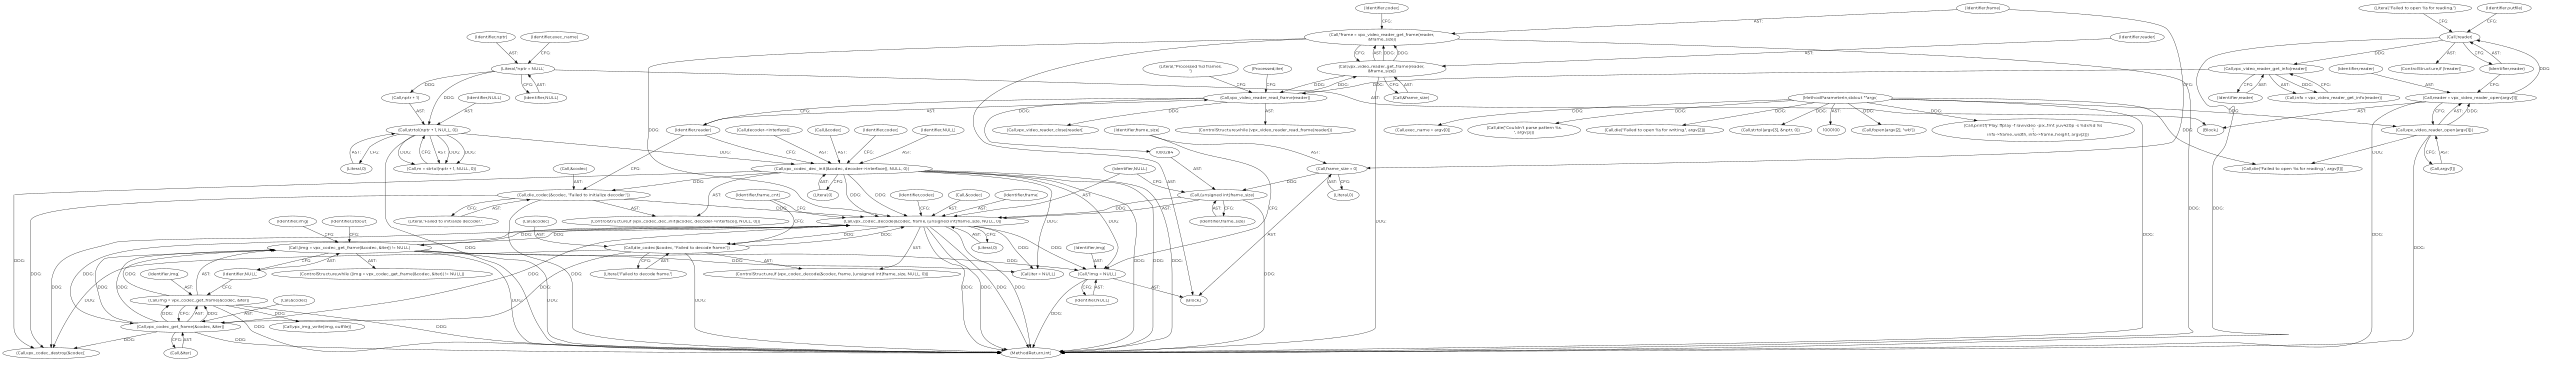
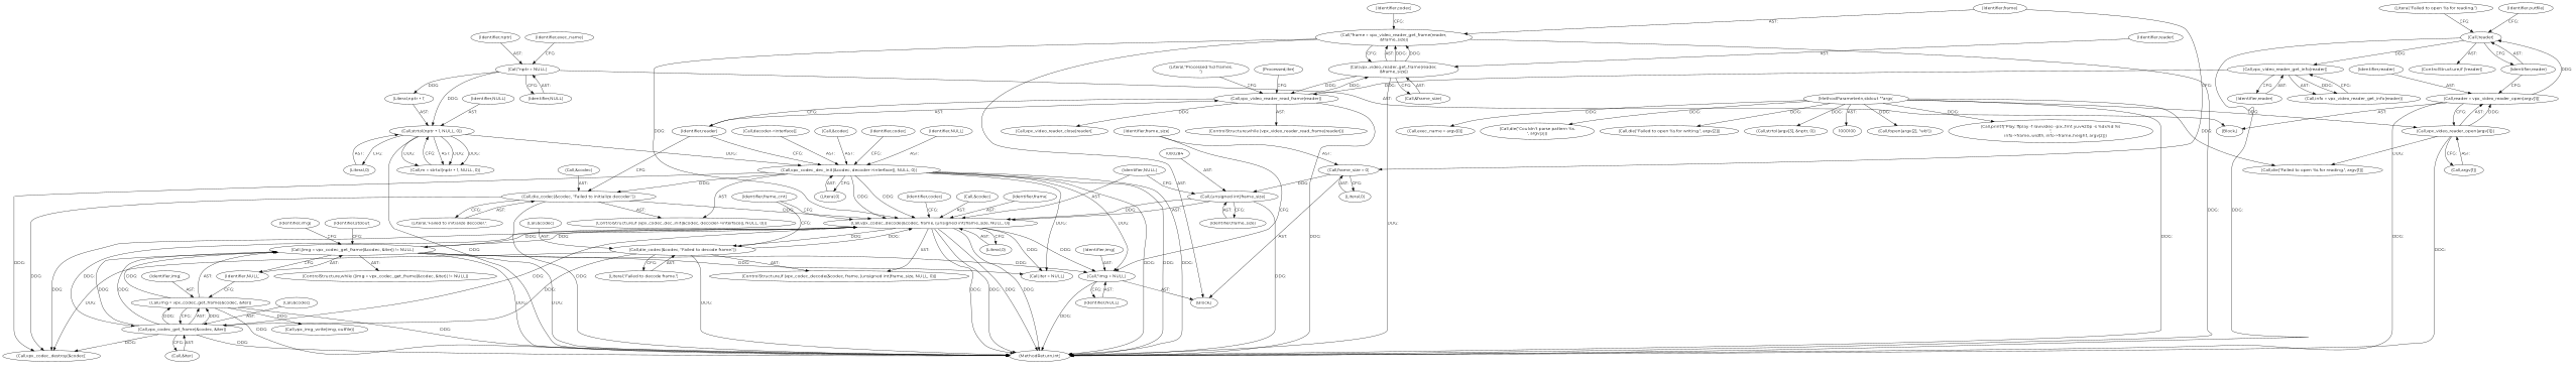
  digraph {
    fontname=Montserrat
    node [fontname=Montserrat]
    edge [fontname=Montserrat]
    n1 [label="(Call,*img = NULL)"]
    n2 [label="(Block,)"]
    n3 [label="(Identifier,NULL)"]
    n4 [label="(MethodReturn,int)"]
    n5 [label="(Call,vpx_codec_dec_init(&codec, decoder->interface(), NULL, 0))"]
    n6 [label="(Call,vpx_codec_decode(&codec, frame, (unsigned int)frame_size, NULL, 0))"]
    n7 [label="(Call,die_codec(&codec, \"Failed to initialize decoder.\"))"]
    n8 [label="(ControlStructure,if (vpx_codec_dec_init(&codec, decoder->interface(), NULL, 0)))"]
    n9 [label="(Literal,0)"]
    n10 [label="(Call,vpx_codec_destroy(&codec))"]
    n11 [label="(Call,iter = NULL)"]
    n12 [label="(Call,(img = vpx_codec_get_frame(&codec, &iter)) != NULL)"]
    n13 [label="(Call,vpx_codec_get_frame(&codec, &iter))"]
    n14 [label="(Call,die_codec(&codec, \"Failed to decode frame.\"))"]
    n15 [label="(ControlStructure,if (vpx_codec_decode(&codec, frame, (unsigned int)frame_size, NULL, 0)))"]
    n16 [label="(Literal,0)"]
    n17 [label="(Literal,\"Failed to initialize decoder.\")"]
    n18 [label="(Call,strtol(nptr + 1, NULL, 0))"]
    n19 [label="(Literal,0)"]
    n20 [label="(Call,m = strtol(nptr + 1, NULL, 0))"]
-   n21 [label="(Literal,*nptr = NULL)"]
-   n22 [label="(Call,nptr + 1)"]
+   n21 [label="(Call,*nptr = NULL)"]
+   n22 [label="(Literal,nptr + 1)"]
    n23 [label="(Block,)"]
    n24 [label="(Identifier,NULL)"]
    n25 [label="(Identifier,NULL)"]
    n26 [label="(ControlStructure,while ((img = vpx_codec_get_frame(&codec, &iter)) != NULL))"]
    n27 [label="(Call,img = vpx_codec_get_frame(&codec, &iter))"]
    n28 [label="(Call,vpx_img_write(img, outfile))"]
    n29 [label="(Call,&iter)"]
    n30 [label="(Literal,\"Failed to decode frame.\")"]
    n31 [label="(Call,*frame = vpx_video_reader_get_frame(reader,\n &frame_size))"]
    n32 [label="(Call,vpx_video_reader_get_frame(reader,\n &frame_size))"]
    n33 [label="(Call,vpx_video_reader_read_frame(reader))"]
    n34 [label="(Call,&frame_size)"]
    n35 [label="(Identifier,reader)"]
    n36 [label="(Call,vpx_video_reader_close(reader))"]
    n37 [label="(ControlStructure,while (vpx_video_reader_read_frame(reader)))"]
    n38 [label="(Call,vpx_video_reader_get_info(reader))"]
    n39 [label="(Identifier,reader)"]
    n40 [label="(Call,info = vpx_video_reader_get_info(reader))"]
    n41 [label="(Call,!reader)"]
    n42 [label="(Identifier,reader)"]
    n43 [label="(ControlStructure,if (!reader))"]
    n44 [label="(Call,reader = vpx_video_reader_open(argv[1]))"]
    n45 [label="(Call,vpx_video_reader_open(argv[1]))"]
    n46 [label="(Call,die(\"Failed to open %s for reading.\", argv[1]))"]
    n47 [label="(Call,argv[1])"]
    n48 [label="(MethodParameterIn,stdout **argv)"]
    n49 [label="(Call,fopen(argv[2], \"wb\"))"]
    n50 [label="(Call,printf(\"Play: ffplay -f rawvideo -pix_fmt yuv420p -s %dx%d %s\n\",\n         info->frame_width, info->frame_height, argv[2]))"]
    n51 [label="(Call,exec_name = argv[0])"]
    n52 [label="(Call,die(\"Couldn't parse pattern %s.\n\", argv[3]))"]
    n53 [label="(Call,die(\"Failed to open %s for writing.\", argv[2]))"]
    n54 [label="(Call,strtol(argv[3], &nptr, 0))"]
    1000100
    n56 [label="(Call,(unsigned int)frame_size)"]
    n57 [label="(Identifier,frame_size)"]
    n58 [label="(Call,frame_size = 0)"]
    n59 [label="(Literal,0)"]
    n60 [label="(Identifier,reader)"]
    n61 [label="(Identifier,NULL)"]
    n62 [label="(Identifier,nptr)"]
    n63 [label="(Call,&codec)"]
    n64 [label="(Identifier,img)"]
    n65 [label="(Call,&codec)"]
    n66 [label="(Identifier,img)"]
    n67 [label="(Identifier,frame_cnt)"]
    n68 [label="(Literal,\"Processed %d frames.\n\")"]
    n69 [label="(Identifier,img)"]
    n70 [label="(Identifier,codec)"]
    n71 [label="(Call,decoder->interface())"]
    n72 [label="(Identifier,NULL)"]
    n73 [label="(Call,&codec)"]
    n74 [label="(Call,&codec)"]
    n75 [label="(Identifier,codec)"]
    n76 [label="(Processed,iter)"]
    n77 [label="(Literal,\"Failed to open %s for reading.\")"]
    n78 [label="(Identifier,exec_name)"]
    n79 [label="(Identifier,outfile)"]
    n80 [label="(Identifier,frame)"]
    n81 [label="(Identifier,frame_size)"]
    n82 [label="(Identifier,reader)"]
    n83 [label="(Identifier,frame)"]
    n84 [label="(Identifier,NULL)"]
    n85 [label="(Call,&codec)"]
    n86 [label="(Identifier,stdout)"]
    n87 [label="(Identifier,codec)"]
    1000284
    n1 -> n2 [label="AST: "]
    n1 -> n3 [label="CFG: "]
    n1 -> n4 [label="DDG: "]
    n3 -> n1 [label="AST: "]
    n5 -> n1 [label="DDG: "]
    n5 -> n4 [label="DDG: "]
    n5 -> n4 [label="DDG: "]
    n5 -> n4 [label="DDG: "]
    n5 -> n6 [label="DDG: "]
    n5 -> n6 [label="DDG: "]
    n5 -> n7 [label="DDG: "]
    n5 -> n8 [label="AST: "]
    n5 -> n9 [label="CFG: "]
    n5 -> n10 [label="DDG: "]
    n5 -> n11 [label="DDG: "]
    n6 -> n1 [label="DDG: "]
    n6 -> n4 [label="DDG: "]
    n6 -> n4 [label="DDG: "]
    n6 -> n4 [label="DDG: "]
    n6 -> n4 [label="DDG: "]
    n6 -> n10 [label="DDG: "]
    n6 -> n11 [label="DDG: "]
    n6 -> n12 [label="DDG: "]
    n6 -> n13 [label="DDG: "]
    n6 -> n14 [label="DDG: "]
    n6 -> n15 [label="AST: "]
    n6 -> n16 [label="CFG: "]
    n7 -> n4 [label="DDG: "]
    n7 -> n6 [label="DDG: "]
    n7 -> n8 [label="AST: "]
    n7 -> n10 [label="DDG: "]
    n7 -> n17 [label="CFG: "]
    n9 -> n5 [label="AST: "]
    n12 -> n1 [label="DDG: "]
    n12 -> n4 [label="DDG: "]
    n12 -> n4 [label="DDG: "]
    n12 -> n6 [label="DDG: "]
    n12 -> n11 [label="DDG: "]
    n12 -> n25 [label="CFG: "]
    n12 -> n26 [label="AST: "]
    n13 -> n4 [label="DDG: "]
    n13 -> n6 [label="DDG: "]
    n13 -> n10 [label="DDG: "]
    n13 -> n12 [label="DDG: "]
    n13 -> n12 [label="DDG: "]
    n13 -> n27 [label="AST: "]
    n13 -> n27 [label="DDG: "]
    n13 -> n27 [label="DDG: "]
    n13 -> n29 [label="CFG: "]
    n14 -> n4 [label="DDG: "]
    n14 -> n6 [label="DDG: "]
    n14 -> n10 [label="DDG: "]
    n14 -> n13 [label="DDG: "]
    n14 -> n15 [label="AST: "]
    n14 -> n30 [label="CFG: "]
    n16 -> n6 [label="AST: "]
    n17 -> n7 [label="AST: "]
    n18 -> n4 [label="DDG: "]
    n18 -> n5 [label="DDG: "]
    n18 -> n19 [label="CFG: "]
    n18 -> n20 [label="AST: "]
    n18 -> n20 [label="DDG: "]
    n18 -> n20 [label="DDG: "]
    n18 -> n20 [label="DDG: "]
    n19 -> n18 [label="AST: "]
    n20 -> n18 [label="CFG: "]
    n21 -> n18 [label="DDG: "]
    n21 -> n22 [label="DDG: "]
    n21 -> n23 [label="AST: "]
    n21 -> n24 [label="CFG: "]
    n22 -> n18 [label="AST: "]
    n24 -> n21 [label="AST: "]
    n25 -> n12 [label="AST: "]
    n25 -> n27 [label="CFG: "]
    n27 -> n4 [label="DDG: "]
    n27 -> n4 [label="DDG: "]
    n27 -> n12 [label="AST: "]
    n27 -> n12 [label="DDG: "]
    n27 -> n13 [label="CFG: "]
    n27 -> n28 [label="DDG: "]
    n29 -> n13 [label="AST: "]
    n30 -> n14 [label="AST: "]
    n31 -> n2 [label="AST: "]
    n31 -> n4 [label="DDG: "]
    n31 -> n6 [label="DDG: "]
    n31 -> n32 [label="CFG: "]
    n32 -> n4 [label="DDG: "]
    n32 -> n31 [label="AST: "]
    n32 -> n31 [label="DDG: "]
    n32 -> n31 [label="DDG: "]
    n32 -> n33 [label="DDG: "]
    n32 -> n34 [label="CFG: "]
-   n33 -> 1000284 [label="DDG: "]
+   n33 -> n4 [label="DDG: "]
    n33 -> n32 [label="DDG: "]
    n33 -> n35 [label="CFG: "]
    n33 -> n36 [label="DDG: "]
    n33 -> n37 [label="AST: "]
    n34 -> n32 [label="AST: "]
    n35 -> n5 [label="CFG: "]
    n35 -> n7 [label="CFG: "]
    n35 -> n33 [label="AST: "]
    n38 -> n33 [label="DDG: "]
    n38 -> n39 [label="CFG: "]
    n38 -> n40 [label="AST: "]
    n38 -> n40 [label="DDG: "]
    n39 -> n38 [label="AST: "]
    n40 -> n38 [label="CFG: "]
    n41 -> n4 [label="DDG: "]
    n41 -> n38 [label="DDG: "]
    n41 -> n42 [label="CFG: "]
    n41 -> n43 [label="AST: "]
    n42 -> n41 [label="AST: "]
    n42 -> n44 [label="CFG: "]
    n44 -> n4 [label="DDG: "]
    n44 -> n23 [label="AST: "]
    n44 -> n41 [label="DDG: "]
    n44 -> n45 [label="CFG: "]
    n45 -> n4 [label="DDG: "]
    n45 -> n44 [label="AST: "]
    n45 -> n44 [label="DDG: "]
    n45 -> n46 [label="DDG: "]
    n45 -> n47 [label="CFG: "]
    n47 -> n45 [label="AST: "]
    n48 -> n4 [label="DDG: "]
    n48 -> n45 [label="DDG: "]
    n48 -> n46 [label="DDG: "]
    n48 -> n49 [label="DDG: "]
    n48 -> n50 [label="DDG: "]
    n48 -> n51 [label="DDG: "]
    n48 -> n52 [label="DDG: "]
    n48 -> n53 [label="DDG: "]
    n48 -> n54 [label="DDG: "]
    n48 -> 1000100 [label="AST: "]
    n56 -> n4 [label="DDG: "]
    n56 -> n6 [label="AST: "]
    n56 -> n6 [label="DDG: "]
    n56 -> n57 [label="CFG: "]
    n57 -> n56 [label="AST: "]
    n58 -> n2 [label="AST: "]
    n58 -> n56 [label="DDG: "]
    n58 -> n59 [label="CFG: "]
    n59 -> n58 [label="AST: "]
    n60 -> n44 [label="AST: "]
    n61 -> n5 [label="AST: "]
    n62 -> n21 [label="AST: "]
    n63 -> n7 [label="AST: "]
    n64 -> n27 [label="AST: "]
    n65 -> n14 [label="AST: "]
    n66 -> n12 [label="CFG: "]
    n67 -> n6 [label="CFG: "]
    n67 -> n14 [label="CFG: "]
    n68 -> n33 [label="CFG: "]
    n69 -> n1 [label="AST: "]
    n70 -> n6 [label="CFG: "]
    n71 -> n5 [label="AST: "]
    n72 -> n18 [label="AST: "]
    n73 -> n6 [label="AST: "]
    n74 -> n13 [label="AST: "]
    n75 -> n31 [label="CFG: "]
    n76 -> n33 [label="CFG: "]
    n77 -> n41 [label="CFG: "]
    n78 -> n21 [label="CFG: "]
    n79 -> n41 [label="CFG: "]
    n80 -> n6 [label="AST: "]
    n81 -> n1 [label="CFG: "]
    n81 -> n58 [label="AST: "]
    n82 -> n32 [label="AST: "]
    n83 -> n31 [label="AST: "]
    n83 -> n58 [label="CFG: "]
    n84 -> n6 [label="AST: "]
    n84 -> n56 [label="CFG: "]
    n85 -> n5 [label="AST: "]
    n86 -> n12 [label="CFG: "]
    n87 -> n5 [label="CFG: "]
    1000284 -> n56 [label="AST: "]
  }
